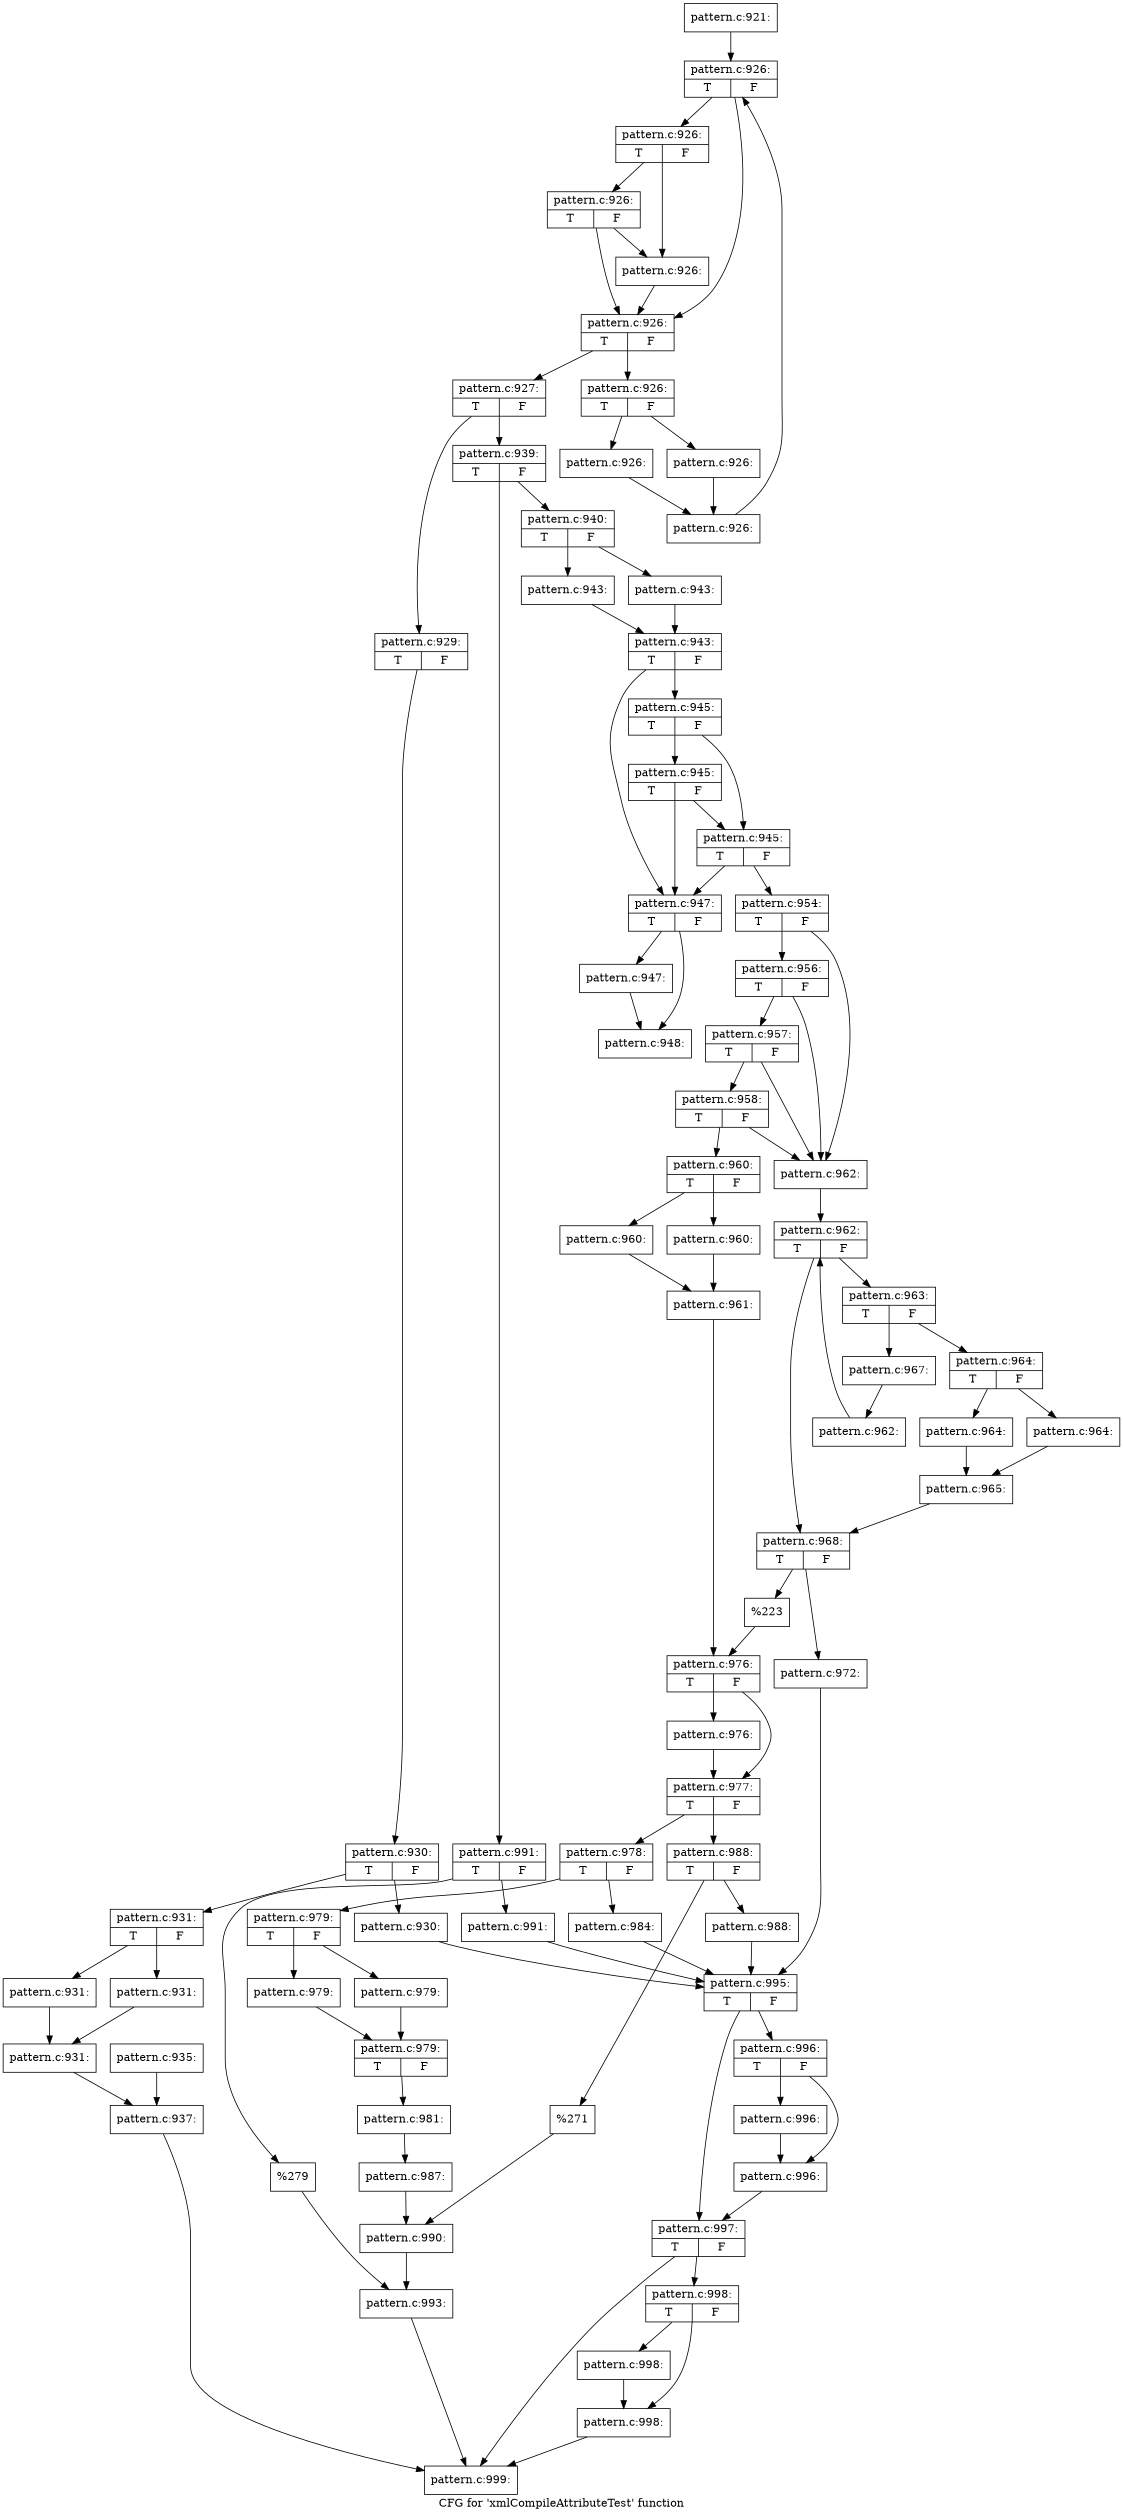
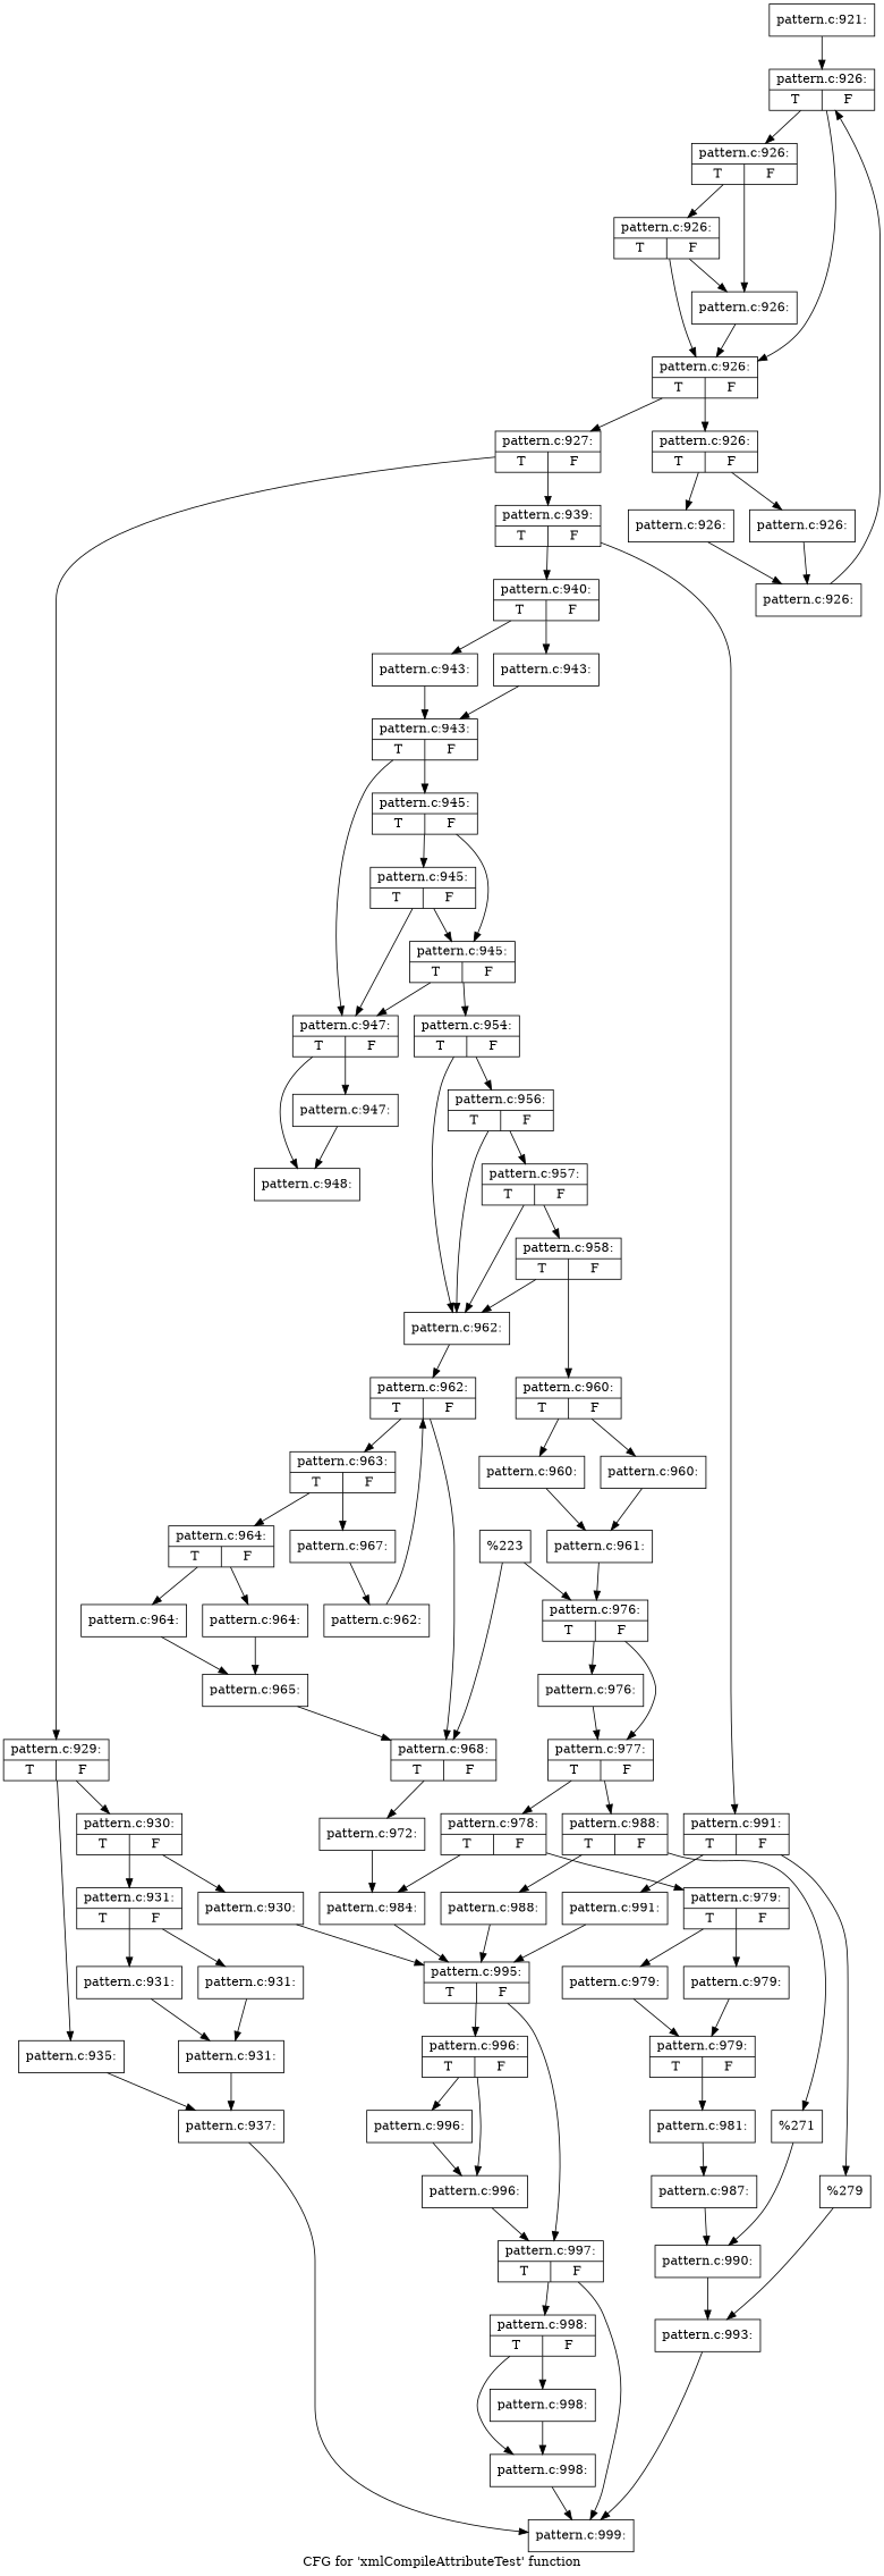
  digraph {
    label="CFG for 'xmlCompileAttributeTest' function"
    node [shape=record]
    n1 [label="{pattern.c:921:}"]
    n2 [label="{pattern.c:926:|{<s0>T|<s1>F}}"]
    n3 [label="{pattern.c:926:|{<s0>T|<s1>F}}"]
    n4 [label="{pattern.c:926:|{<s0>T|<s1>F}}"]
    n5 [label="{pattern.c:926:|{<s0>T|<s1>F}}"]
    n6 [label="{pattern.c:927:|{<s0>T|<s1>F}}"]
    n7 [label="{pattern.c:926:|{<s0>T|<s1>F}}"]
    n8 [label="{pattern.c:926:}"]
    n9 [label="{pattern.c:926:}"]
    n10 [label="{pattern.c:926:}"]
    n11 [label="{pattern.c:929:|{<s0>T|<s1>F}}"]
    n12 [label="{pattern.c:939:|{<s0>T|<s1>F}}"]
    n13 [label="{pattern.c:926:}"]
    n14 [label="{pattern.c:930:|{<s0>T|<s1>F}}"]
    n15 [label="{pattern.c:935:}"]
    n16 [label="{pattern.c:940:|{<s0>T|<s1>F}}"]
    n17 [label="{pattern.c:991:|{<s0>T|<s1>F}}"]
    n18 [label="{pattern.c:930:}"]
    n19 [label="{pattern.c:931:|{<s0>T|<s1>F}}"]
    n20 [label="{pattern.c:937:}"]
    n21 [label="{pattern.c:943:}"]
    n22 [label="{pattern.c:943:}"]
    n23 [label="{pattern.c:991:}"]
    n24 [label="{%279}"]
    n25 [label="{pattern.c:995:|{<s0>T|<s1>F}}"]
    n26 [label="{pattern.c:931:}"]
    n27 [label="{pattern.c:931:}"]
    n28 [label="{pattern.c:999:}"]
    n29 [label="{pattern.c:996:|{<s0>T|<s1>F}}"]
    n30 [label="{pattern.c:997:|{<s0>T|<s1>F}}"]
    n31 [label="{pattern.c:931:}"]
    n32 [label="{pattern.c:996:}"]
    n33 [label="{pattern.c:996:}"]
    n34 [label="{pattern.c:998:|{<s0>T|<s1>F}}"]
    n35 [label="{pattern.c:943:|{<s0>T|<s1>F}}"]
    n36 [label="{pattern.c:993:}"]
    n37 [label="{pattern.c:947:|{<s0>T|<s1>F}}"]
    n38 [label="{pattern.c:945:|{<s0>T|<s1>F}}"]
    n39 [label="{pattern.c:947:}"]
    n40 [label="{pattern.c:948:}"]
    n41 [label="{pattern.c:945:|{<s0>T|<s1>F}}"]
    n42 [label="{pattern.c:945:|{<s0>T|<s1>F}}"]
    n43 [label="{pattern.c:954:|{<s0>T|<s1>F}}"]
    n44 [label="{pattern.c:956:|{<s0>T|<s1>F}}"]
    n45 [label="{pattern.c:962:}"]
    n46 [label="{pattern.c:957:|{<s0>T|<s1>F}}"]
    n47 [label="{pattern.c:962:|{<s0>T|<s1>F}}"]
    n48 [label="{pattern.c:958:|{<s0>T|<s1>F}}"]
    n49 [label="{pattern.c:963:|{<s0>T|<s1>F}}"]
    n50 [label="{pattern.c:968:|{<s0>T|<s1>F}}"]
    n51 [label="{pattern.c:960:|{<s0>T|<s1>F}}"]
    n52 [label="{pattern.c:960:}"]
    n53 [label="{pattern.c:960:}"]
    n54 [label="{pattern.c:961:}"]
    n55 [label="{pattern.c:976:|{<s0>T|<s1>F}}"]
    n56 [label="{pattern.c:976:}"]
    n57 [label="{pattern.c:977:|{<s0>T|<s1>F}}"]
    n58 [label="{pattern.c:978:|{<s0>T|<s1>F}}"]
    n59 [label="{pattern.c:988:|{<s0>T|<s1>F}}"]
    n60 [label="{pattern.c:964:|{<s0>T|<s1>F}}"]
    n61 [label="{pattern.c:967:}"]
    n62 [label="{pattern.c:972:}"]
    n63 [label="{%223}"]
    n64 [label="{pattern.c:964:}"]
    n65 [label="{pattern.c:964:}"]
    n66 [label="{pattern.c:962:}"]
    n67 [label="{pattern.c:965:}"]
    n68 [label="{pattern.c:979:|{<s0>T|<s1>F}}"]
    n69 [label="{pattern.c:984:}"]
    n70 [label="{pattern.c:988:}"]
    n71 [label="{%271}"]
    n72 [label="{pattern.c:979:}"]
    n73 [label="{pattern.c:979:}"]
    n74 [label="{pattern.c:990:}"]
    n75 [label="{pattern.c:979:|{<s0>T|<s1>F}}"]
    n76 [label="{pattern.c:981:}"]
    n77 [label="{pattern.c:987:}"]
    n78 [label="{pattern.c:998:}"]
    n79 [label="{pattern.c:998:}"]
    n1 -> n2
    n2 -> n3
    n2 -> n4
    n3 -> n5
    n3 -> n6
    n4 -> n7
    n4 -> n8
    n5 -> n9
    n5 -> n10
    n6 -> n11
    n6 -> n12
    n7 -> n3
    n7 -> n8
    n8 -> n3
    n9 -> n13
    n10 -> n13
    n11 -> n14
+   n11 -> n15
    n12 -> n16
    n12 -> n17
    n13 -> n2
    n14 -> n18
    n14 -> n19
    n15 -> n20
    n16 -> n21
    n16 -> n22
    n17 -> n23
    n17 -> n24
    n18 -> n25
    n19 -> n26
    n19 -> n27
    n20 -> n28
    n21 -> n35
    n22 -> n35
    n23 -> n25
    n24 -> n36
    n25 -> n29
    n25 -> n30
    n26 -> n31
    n27 -> n31
    n29 -> n32
    n29 -> n33
    n30 -> n28
    n30 -> n34
    n31 -> n20
    n32 -> n33
    n33 -> n30
    n34 -> n78
    n34 -> n79
    n35 -> n37
    n35 -> n38
    n36 -> n28
    n37 -> n39
    n37 -> n40
    n38 -> n41
    n38 -> n42
    n39 -> n40
    n41 -> n37
    n41 -> n42
    n42 -> n37
    n42 -> n43
    n43 -> n44
    n43 -> n45
    n44 -> n45
    n44 -> n46
    n45 -> n47
    n46 -> n45
    n46 -> n48
    n47 -> n49
    n47 -> n50
    n48 -> n45
    n48 -> n51
    n49 -> n60
    n49 -> n61
    n50 -> n62
-   n50 -> n63
+   n63 -> n50
    n51 -> n52
    n51 -> n53
    n52 -> n54
    n53 -> n54
    n54 -> n55
    n55 -> n56
    n55 -> n57
    n56 -> n57
    n57 -> n58
    n57 -> n59
    n58 -> n68
    n58 -> n69
    n59 -> n70
    n59 -> n71
    n60 -> n64
    n60 -> n65
    n61 -> n66
-   n62 -> n25
+   n62 -> n69
    n63 -> n55
    n64 -> n67
    n65 -> n67
    n66 -> n47
    n67 -> n50
    n68 -> n72
    n68 -> n73
    n69 -> n25
    n70 -> n25
    n71 -> n74
    n72 -> n75
    n73 -> n75
    n74 -> n36
    n75 -> n76
    n76 -> n77
    n77 -> n74
    n78 -> n79
    n79 -> n28
  }
